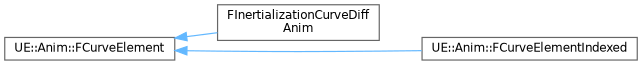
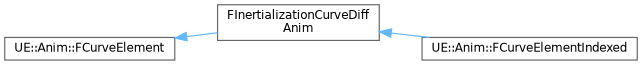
  digraph {
    rankdir=LR
    node [color=grey40 fillcolor=white fontname=Helvetica fontsize=10 shape=box style=filled]
    edge [color=steelblue1 dir=back fontname=Helvetica fontsize=10 labelfontname=Helvetica labelfontsize=10 style=solid]
    n1 [height=0.2 label="UE::Anim::FCurveElement" width=0.4]
    n2 [height=0.2 label="FInertializationCurveDiff\lAnim" width=0.4]
    n3 [height=0.2 label="UE::Anim::FCurveElementIndexed" width=0.4]
    n1 -> n2
-   n1 -> n3
+   n2 -> n3
  }
